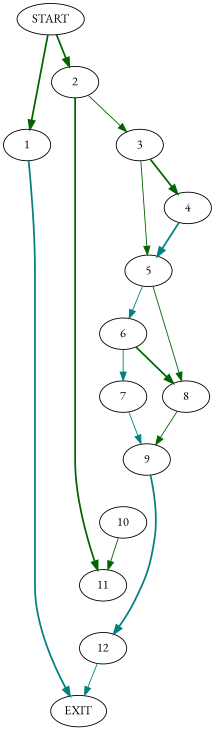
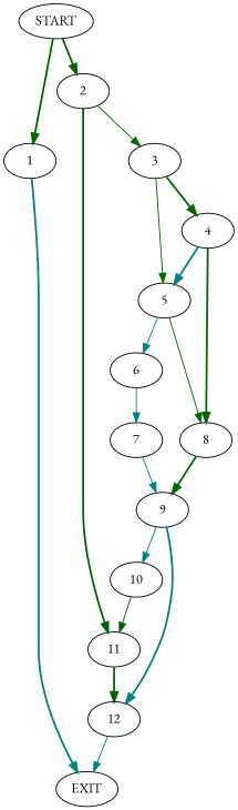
  digraph {
    fontname="EB Garamond"
    node [fontname="EB Garamond"]
    edge [color=darkgreen fontname="EB Garamond" style=bold]
    n1 [label=START]
    1
    2
    n4 [label=EXIT]
    3
    11
    4
    5
    12
    6
    8
    7
    9
    10
    n1 -> 1
    n1 -> 2
    1 -> n4 [color=teal]
    2 -> 3 [style=solid]
    2 -> 11
    3 -> 4
    3 -> 5 [style=solid]
+   11 -> 12
    4 -> 5 [color=teal]
    5 -> 6 [color=teal style=solid]
    5 -> 8 [style=solid]
    12 -> n4 [color=teal style=solid]
-   6 -> 8
+   4 -> 8
    6 -> 7 [color=teal style=solid]
-   8 -> 9 [style=solid]
+   8 -> 9
    7 -> 9 [color=teal style=solid]
    9 -> 12 [color=teal]
+   9 -> 10 [color=teal style=solid]
    10 -> 11 [style=solid]
  }
